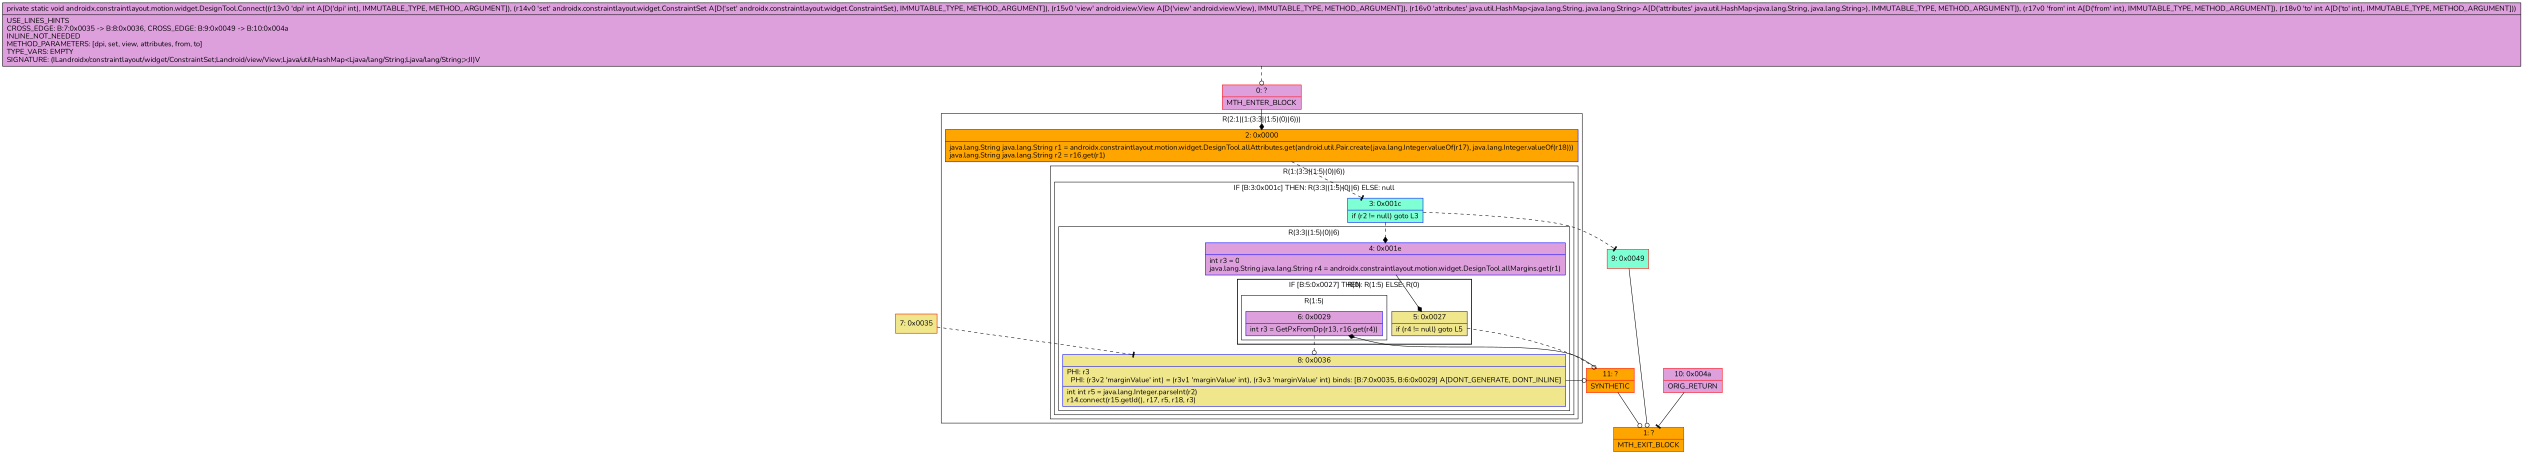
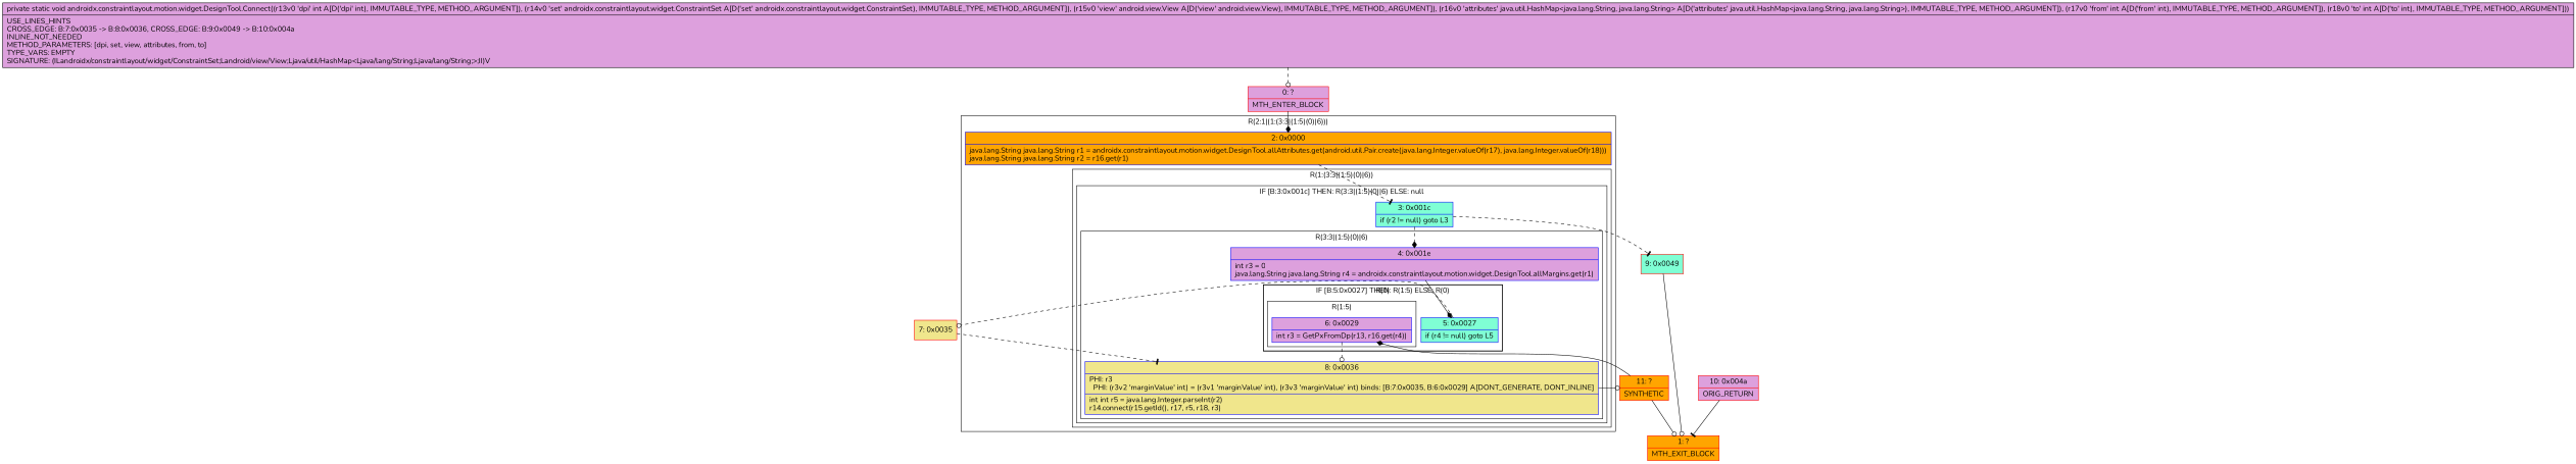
  digraph {
    fontname=Nunito
    node [color=blue fillcolor=plum fontname=Nunito shape=record style=filled]
    edge [arrowhead=odot fontname=Nunito style=dashed]
    n1 [label="{6\:\ 0x0029|int r3 = GetPxFromDp(r13, r16.get(r4))\l}"]
-   n2 [fillcolor=khaki label="{5\:\ 0x0027|if (r4 != null) goto L5\l}"]
+   n2 [fillcolor=aquamarine label="{5\:\ 0x0027|if (r4 != null) goto L5\l}"]
    n3 [label="{4\:\ 0x001e|int r3 = 0\ljava.lang.String java.lang.String r4 = androidx.constraintlayout.motion.widget.DesignTool.allMargins.get(r1)\l}"]
    n4 [fillcolor=khaki label="{8\:\ 0x0036|PHI: r3 \l  PHI: (r3v2 'marginValue' int) = (r3v1 'marginValue' int), (r3v3 'marginValue' int) binds: [B:7:0x0035, B:6:0x0029] A[DONT_GENERATE, DONT_INLINE]\l|int int r5 = java.lang.Integer.parseInt(r2)\lr14.connect(r15.getId(), r17, r5, r18, r3)\l}"]
    n5 [fillcolor=aquamarine label="{3\:\ 0x001c|if (r2 != null) goto L3\l}"]
    n6 [fillcolor=orange label="{2\:\ 0x0000|java.lang.String java.lang.String r1 = androidx.constraintlayout.motion.widget.DesignTool.allAttributes.get(android.util.Pair.create(java.lang.Integer.valueOf(r17), java.lang.Integer.valueOf(r18)))\ljava.lang.String java.lang.String r2 = r16.get(r1)\l}"]
    n7 [color=red fillcolor=khaki label="{7\:\ 0x0035}"]
    n8 [color=red fillcolor=orange label="{11\:\ ?|SYNTHETIC\l}"]
    n9 [color=red fillcolor=aquamarine label="{9\:\ 0x0049}"]
    n10 [color=red fillcolor=orange label="{1\:\ ?|MTH_EXIT_BLOCK\l}"]
    n11 [color=red label="{0\:\ ?|MTH_ENTER_BLOCK\l}"]
    n12 [color=red label="{10\:\ 0x004a|ORIG_RETURN\l}"]
    n13 [label="{private static void androidx.constraintlayout.motion.widget.DesignTool.Connect((r13v0 'dpi' int A[D('dpi' int), IMMUTABLE_TYPE, METHOD_ARGUMENT]), (r14v0 'set' androidx.constraintlayout.widget.ConstraintSet A[D('set' androidx.constraintlayout.widget.ConstraintSet), IMMUTABLE_TYPE, METHOD_ARGUMENT]), (r15v0 'view' android.view.View A[D('view' android.view.View), IMMUTABLE_TYPE, METHOD_ARGUMENT]), (r16v0 'attributes' java.util.HashMap\<java.lang.String, java.lang.String\> A[D('attributes' java.util.HashMap\<java.lang.String, java.lang.String\>), IMMUTABLE_TYPE, METHOD_ARGUMENT]), (r17v0 'from' int A[D('from' int), IMMUTABLE_TYPE, METHOD_ARGUMENT]), (r18v0 'to' int A[D('to' int), IMMUTABLE_TYPE, METHOD_ARGUMENT]))  | USE_LINES_HINTS\lCROSS_EDGE: B:7:0x0035 \-\> B:8:0x0036, CROSS_EDGE: B:9:0x0049 \-\> B:10:0x004a\lINLINE_NOT_NEEDED\lMETHOD_PARAMETERS: [dpi, set, view, attributes, from, to]\lTYPE_VARS: EMPTY\lSIGNATURE: (ILandroidx\/constraintlayout\/widget\/ConstraintSet;Landroid\/view\/View;Ljava\/util\/HashMap\<Ljava\/lang\/String;Ljava\/lang\/String;\>;II)V\l}" color=""]
    subgraph cluster_1 {
      label="R(2:1|(1:(3:3|(1:5)(0)|6)))"
      n6
      subgraph cluster_2 {
        label="R(1:(3:3|(1:5)(0)|6))"
        subgraph cluster_3 {
          label="IF [B:3:0x001c] THEN: R(3:3|(1:5)(0)|6) ELSE: null"
          n5
          subgraph cluster_4 {
            label="R(3:3|(1:5)(0)|6)"
            n3
            n4
            subgraph cluster_5 {
              label="IF [B:5:0x0027] THEN: R(1:5) ELSE: R(0)"
              n2
              subgraph cluster_6 {
                label="R(1:5)"
                n1
              }
              subgraph cluster_7 {
                label="R(0)"
              }
            }
          }
        }
      }
    }
    n1 -> n4
-   n2 -> n8
+   n2 -> n7
    n3 -> n2 [arrowhead=diamond style=solid]
    n4 -> n8 [style=solid]
    n5 -> n3 [arrowhead=diamond]
    n5 -> n9 [arrowhead=tee]
    n6 -> n5 [arrowhead=tee]
    n7 -> n4 [arrowhead=tee]
    n8 -> n1 [arrowhead=diamond style=solid]
    n8 -> n10 [style=solid]
    n9 -> n10 [style=solid]
    n11 -> n6 [arrowhead=diamond style=solid]
    n12 -> n10 [arrowhead=tee style=solid]
    n13 -> n11
  }
